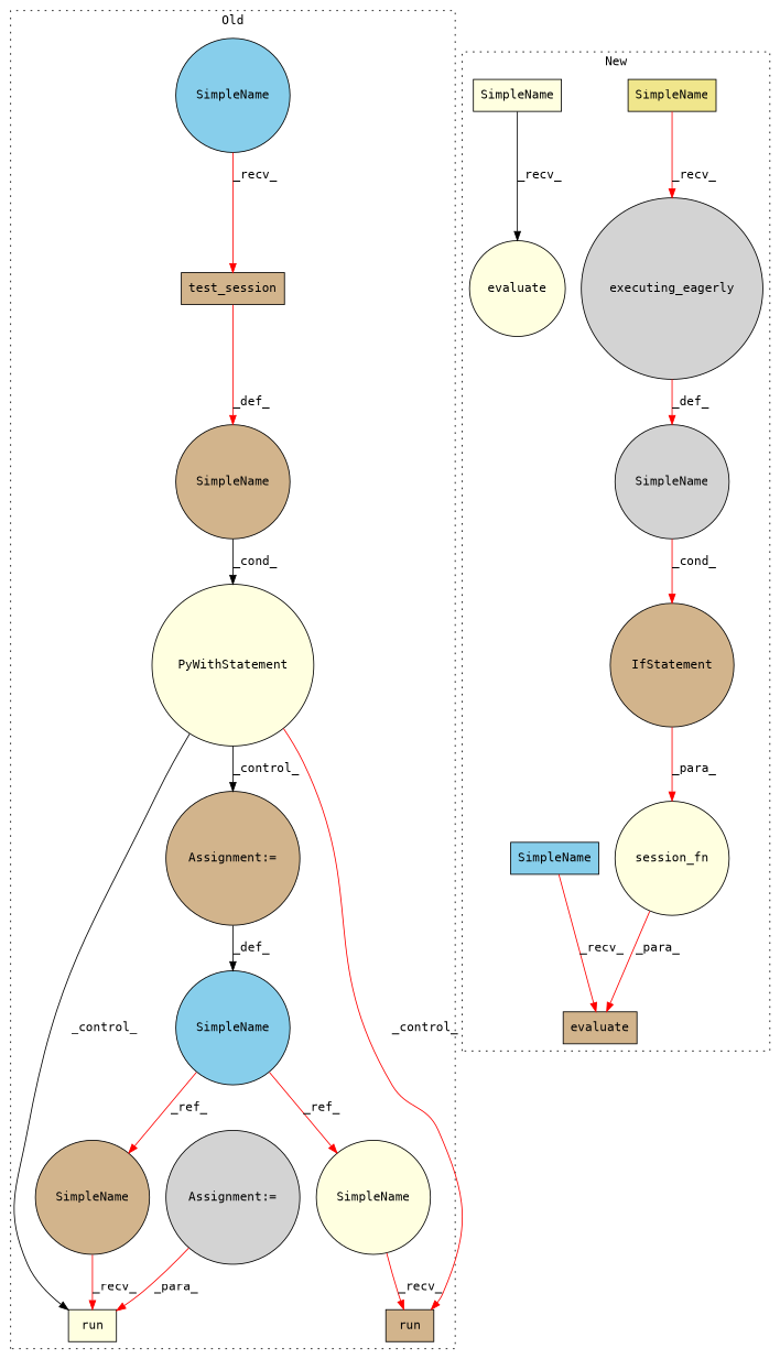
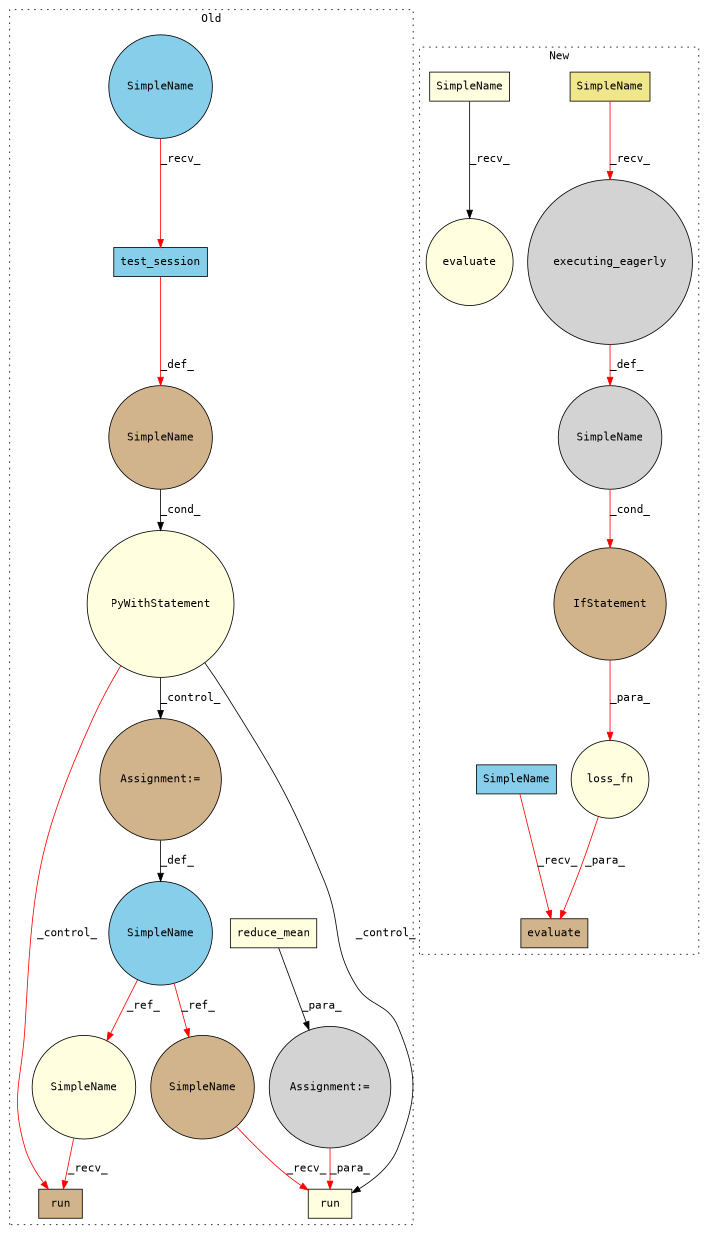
  digraph {
    fontname="DejaVu Sans Mono"
    node [a=42 fillcolor=lightyellow fontname="DejaVu Sans Mono" l=4 shape=circle style=filled]
    edge [color=red fontname="DejaVu Sans Mono"]
+   n1 [a=32 l="12,1" label=reduce_mean s="40173,40210" shape=box]
    n2 [a=7 fillcolor=lightgrey l=1 label="Assignment:=" s=40161]
    n3 [a=32 l="4,1" label=run s="40425,40437" shape=box]
-   n4 [a=32 fillcolor=tan l=14 label=test_session s=40358 shape=box]
+   n4 [a=32 fillcolor=skyblue l=14 label=test_session s=40358 shape=box]
    n5 [fillcolor=tan label=SimpleName l=""]
    n6 [a=104 l="10,2" label=PyWithStatement s="40343,40372"]
    n7 [a=32 fillcolor=tan l="4,1" label=run s="40403,40411" shape=box]
    n8 [fillcolor=skyblue label=SimpleName s=40386]
    n9 [a=7 fillcolor=tan label="Assignment:=" s=40386]
    n10 [fillcolor=tan label=SimpleName s=40420]
    n11 [label=SimpleName s=40398]
    n12 [fillcolor=skyblue label=SimpleName s=40353]
    n13 [fillcolor=khaki l=10 label=SimpleName s=38878 shape=box]
    n14 [a=32 fillcolor=lightgrey l=19 label=executing_eagerly s=38889]
-   n15 [a=32 l=9 label=session_fn s=38921]
+   n15 [a=32 l=9 label=loss_fn s=38921]
    n16 [fillcolor=lightgrey label=SimpleName l=""]
    n17 [a=25 fillcolor=tan l=3 label=IfStatement s=38908]
    n18 [a=32 fillcolor=tan l="9,1" label=evaluate s="39019,39036" shape=box]
    n19 [a=32 l="9,1" label=evaluate s="38994,39007"]
    n20 [fillcolor=skyblue label=SimpleName s=39014 shape=box]
    n21 [label=SimpleName s=38989 shape=box]
    subgraph cluster_1 {
      label=Old
      style=dotted
+     n1
      n2
      n3
      n4
      n5
      n6
      n7
      n8
      n9
      n10
      n11
      n12
    }
    subgraph cluster_2 {
      label=New
      style=dotted
      n13
      n14
      n15
      n16
      n17
      n18
      n19
      n20
      n21
    }
+   n1 -> n2 [color=black label=_para_]
    n2 -> n3 [label=_para_]
    n4 -> n5 [label=_def_]
    n5 -> n6 [color=black label=_cond_]
    n6 -> n3 [color=black label=_control_]
    n6 -> n7 [label=_control_]
    n6 -> n9 [color=black label=_control_]
    n8 -> n10 [label=_ref_]
    n8 -> n11 [label=_ref_]
    n9 -> n8 [color=black label=_def_]
    n10 -> n3 [label=_recv_]
    n11 -> n7 [label=_recv_]
    n12 -> n4 [label=_recv_]
    n13 -> n14 [label=_recv_]
    n14 -> n16 [label=_def_]
    n15 -> n18 [label=_para_]
    n16 -> n17 [label=_cond_]
    n17 -> n15 [label=_para_]
    n20 -> n18 [label=_recv_]
    n21 -> n19 [color=black label=_recv_]
  }
